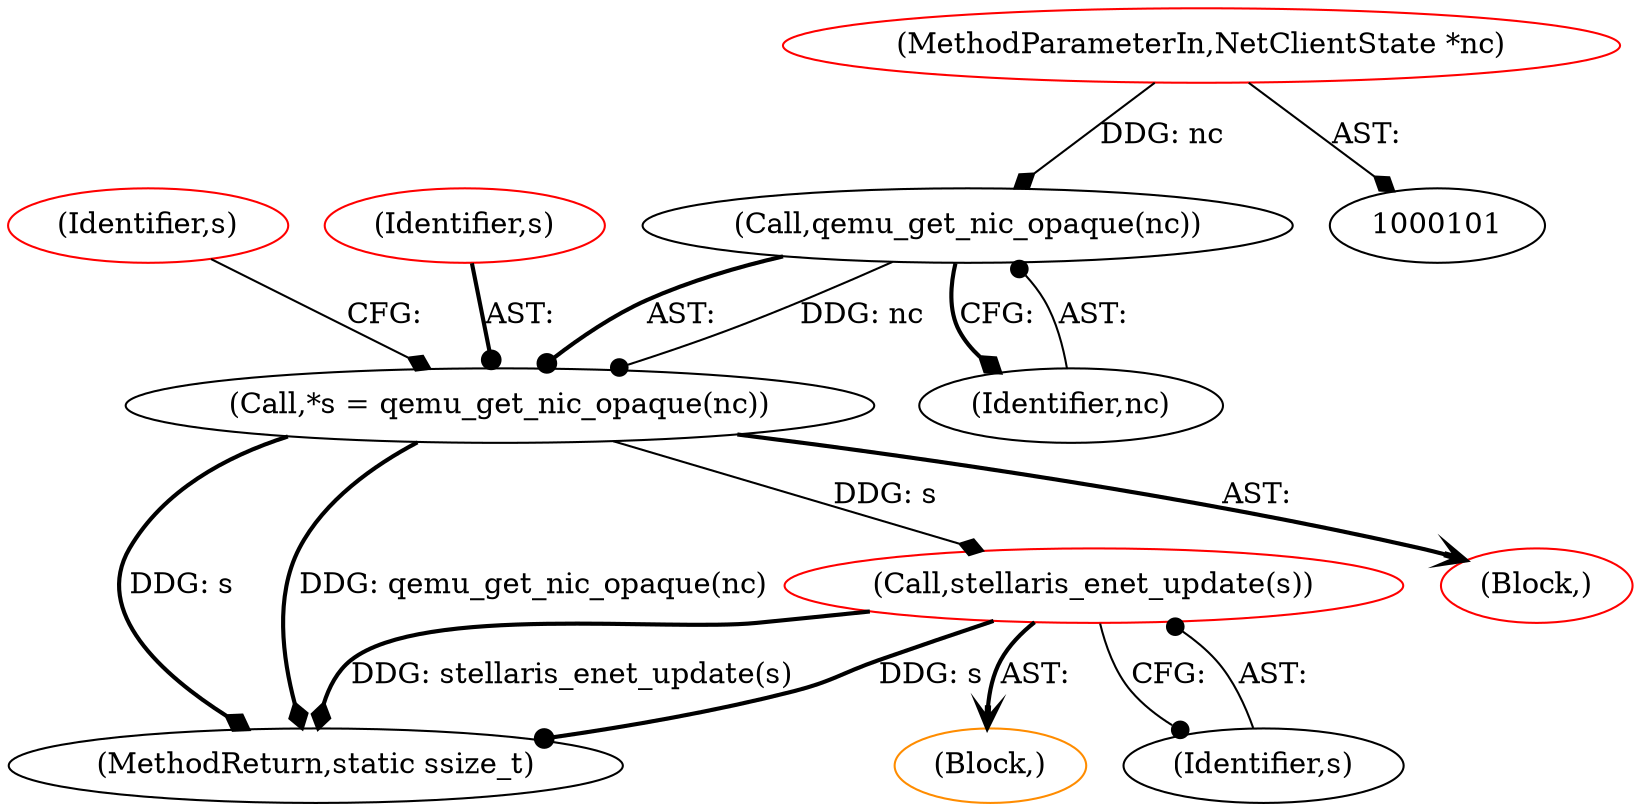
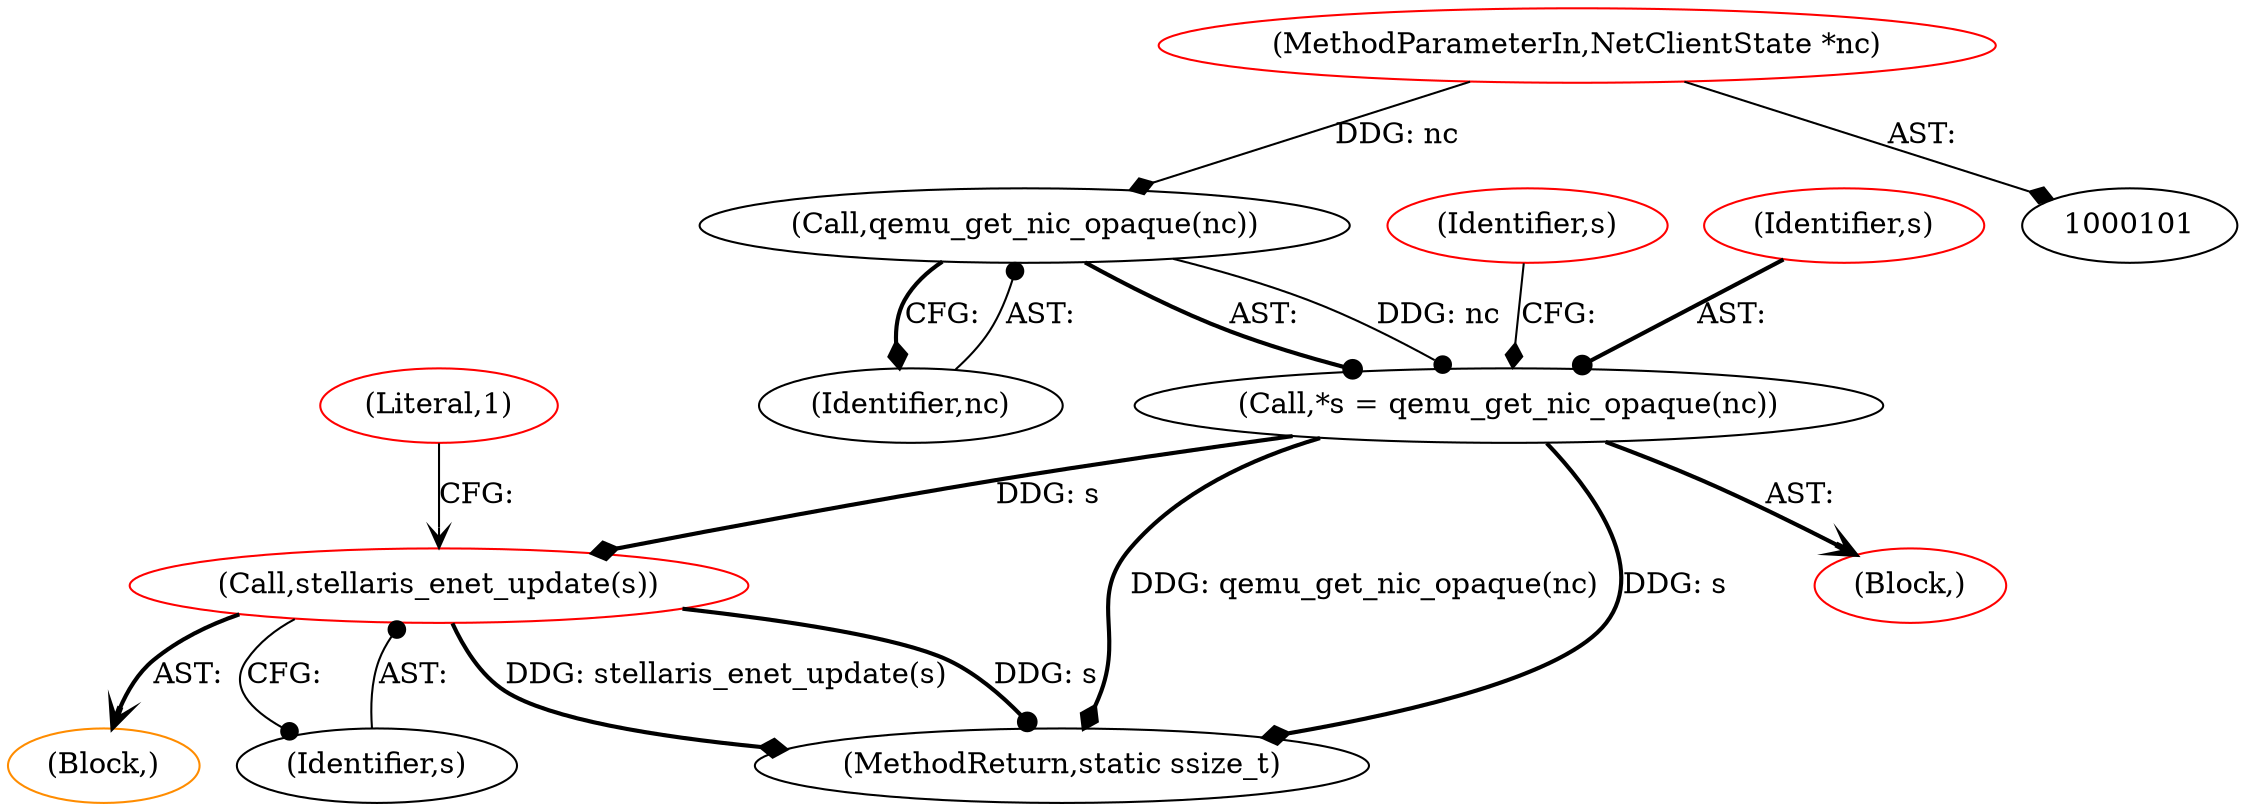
  digraph {
    node [color=black]
    edge [arrowhead=diamond style=bold]
    n1 [label="(Call,qemu_get_nic_opaque(nc))"]
    n2 [label="(Call,*s = qemu_get_nic_opaque(nc))"]
    n3 [label="(Identifier,nc)"]
    n4 [label="(MethodReturn,static ssize_t)"]
    n5 [color=red label="(Call,stellaris_enet_update(s))"]
    n6 [color=red label="(Block,)"]
    n7 [color=red label="(MethodParameterIn,NetClientState *nc)"]
    1000101
    n9 [color=darkorange label="(Block,)"]
    n10 [label="(Identifier,s)"]
    n11 [color=red label="(Identifier,s)"]
+   n12 [color=red label="(Literal,1)"]
    n13 [color=red label="(Identifier,s)"]
    n1 -> n2 [arrowhead=dot label="AST: "]
    n1 -> n2 [arrowhead=dot label="DDG: nc" style=solid]
    n1 -> n3 [label="CFG: "]
    n2 -> n4 [label="DDG: s"]
    n2 -> n4 [label="DDG: qemu_get_nic_opaque(nc)"]
-   n2 -> n5 [label="DDG: s" style=solid]
+   n2 -> n5 [label="DDG: s"]
    n2 -> n6 [arrowhead=vee label="AST: "]
    n3 -> n1 [arrowhead=dot label="AST: " style=solid]
    n5 -> n4 [label="DDG: stellaris_enet_update(s)"]
    n5 -> n4 [arrowhead=dot label="DDG: s"]
    n5 -> n9 [arrowhead=vee label="AST: "]
    n5 -> n10 [arrowhead=dot label="CFG: " style=solid]
    n7 -> n1 [label="DDG: nc" style=solid]
    n7 -> 1000101 [label="AST: " style=solid]
    n10 -> n5 [arrowhead=dot label="AST: " style=solid]
    n11 -> n2 [label="CFG: " style=solid]
+   n12 -> n5 [arrowhead=vee label="CFG: " style=solid]
    n13 -> n2 [arrowhead=dot label="AST: "]
  }
